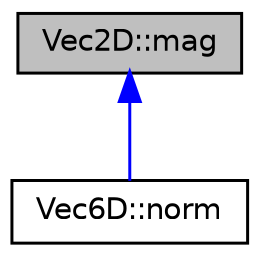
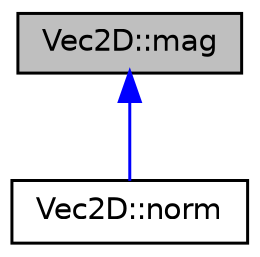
  digraph {
    rankdir=TB
    node [color=black fontname=Helvetica fontsize=10 shape=record style=filled]
    n1 [fillcolor=grey75 fontcolor=black height=0.2 label="Vec2D::mag" width=0.4]
-   n2 [fillcolor=white height=0.2 label="Vec6D::norm" width=0.4]
+   n2 [fillcolor=white height=0.2 label="Vec2D::norm" width=0.4]
    n1 -> n2 [color=blue dir=back fontname=Helvetica fontsize=10 labelfontname=Helvetica labelfontsize=10 style=solid]
  }
